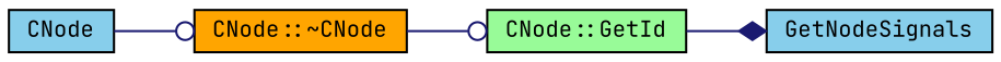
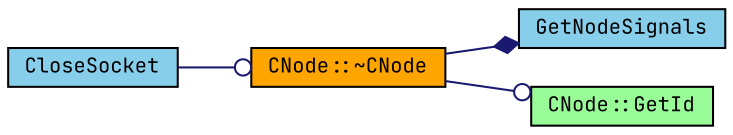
  digraph {
    fontname="JetBrains Mono"
    rankdir=LR
    node [color=black fillcolor=skyblue fontname="JetBrains Mono" fontsize=10 shape=record style=filled]
    edge [arrowhead=odot color=midnightblue fontname="JetBrains Mono" fontsize=10 labelfontname=Helvetica labelfontsize=10 style=solid]
    n1 [fillcolor=orange fontcolor=black height=0.2 label="CNode::~CNode" width=0.4]
    n2 [height=0.2 label=GetNodeSignals width=0.4]
    n3 [fillcolor=palegreen height=0.2 label="CNode::GetId" width=0.4]
-   n4 [height=0.2 label=CNode width=0.4]
-   n3 -> n2 [arrowhead=diamond]
+   n4 [height=0.2 label=CloseSocket width=0.4]
+   n1 -> n2 [arrowhead=diamond]
    n1 -> n3
    n4 -> n1
  }
